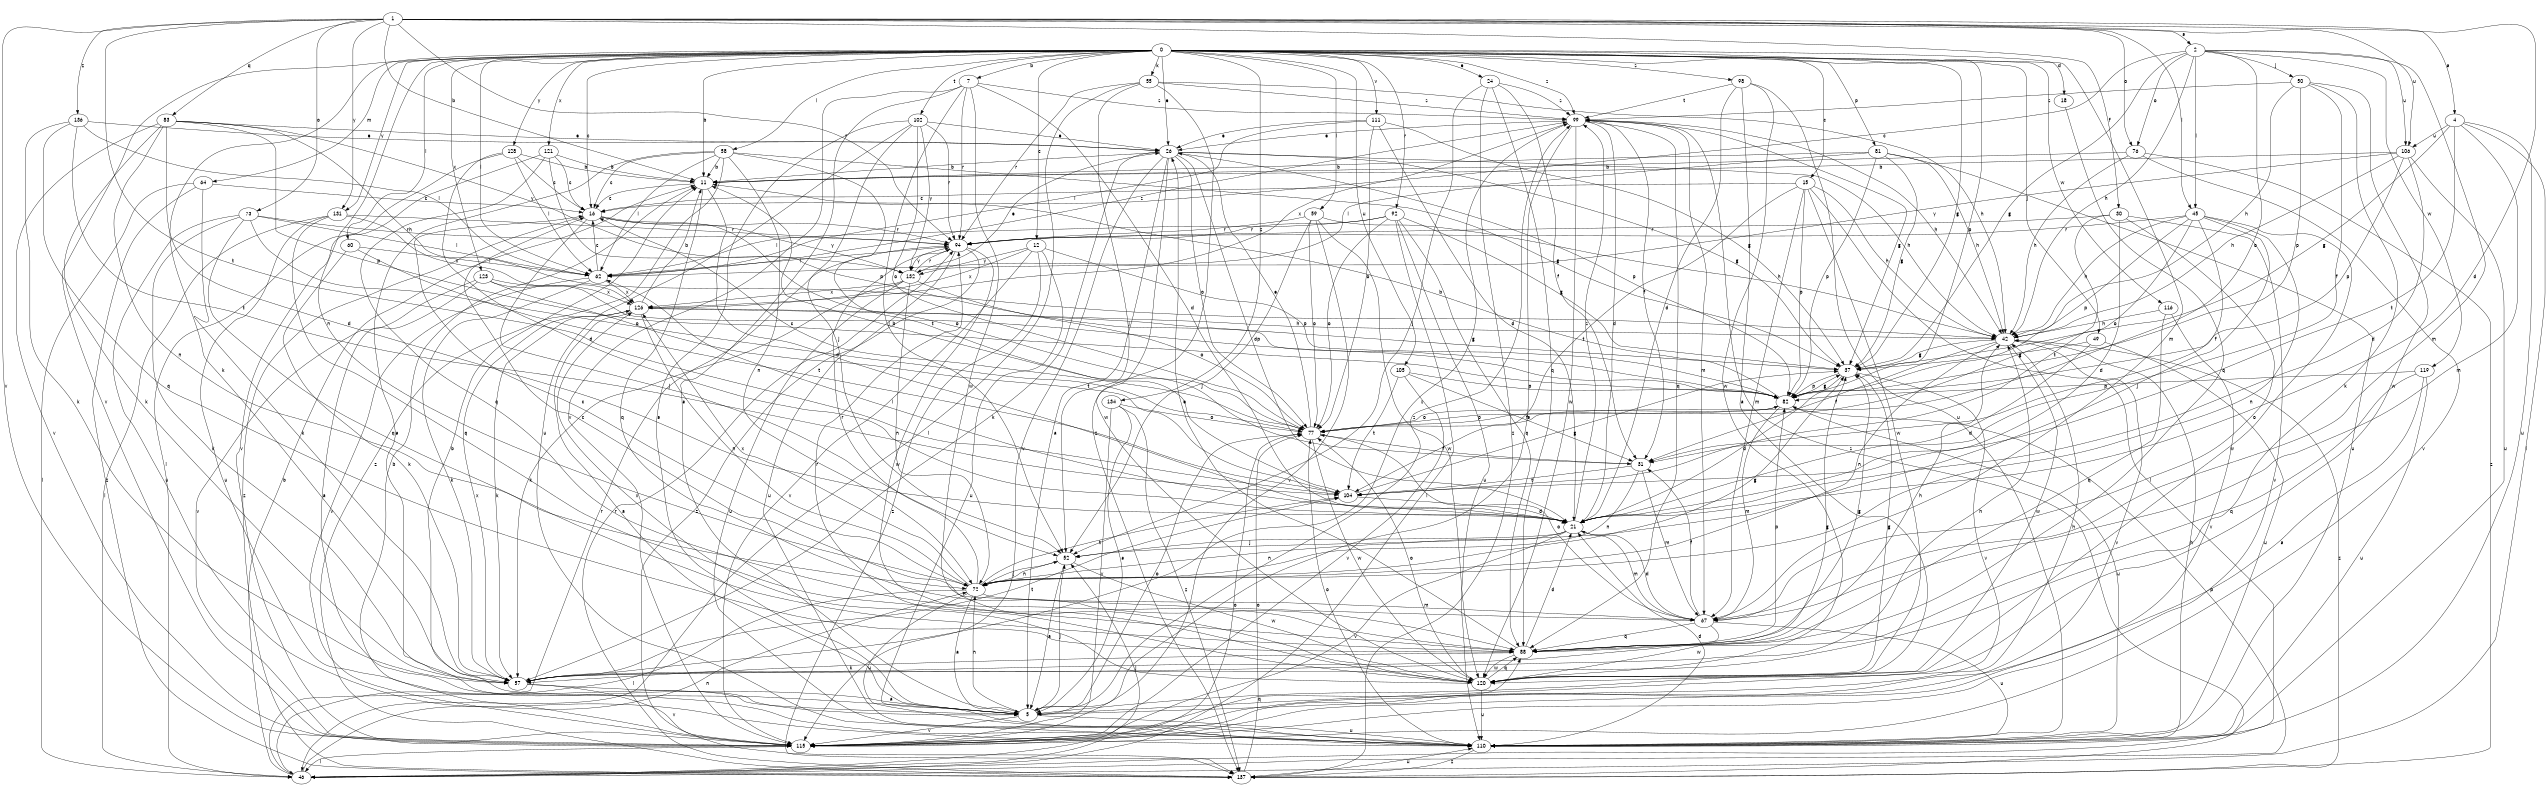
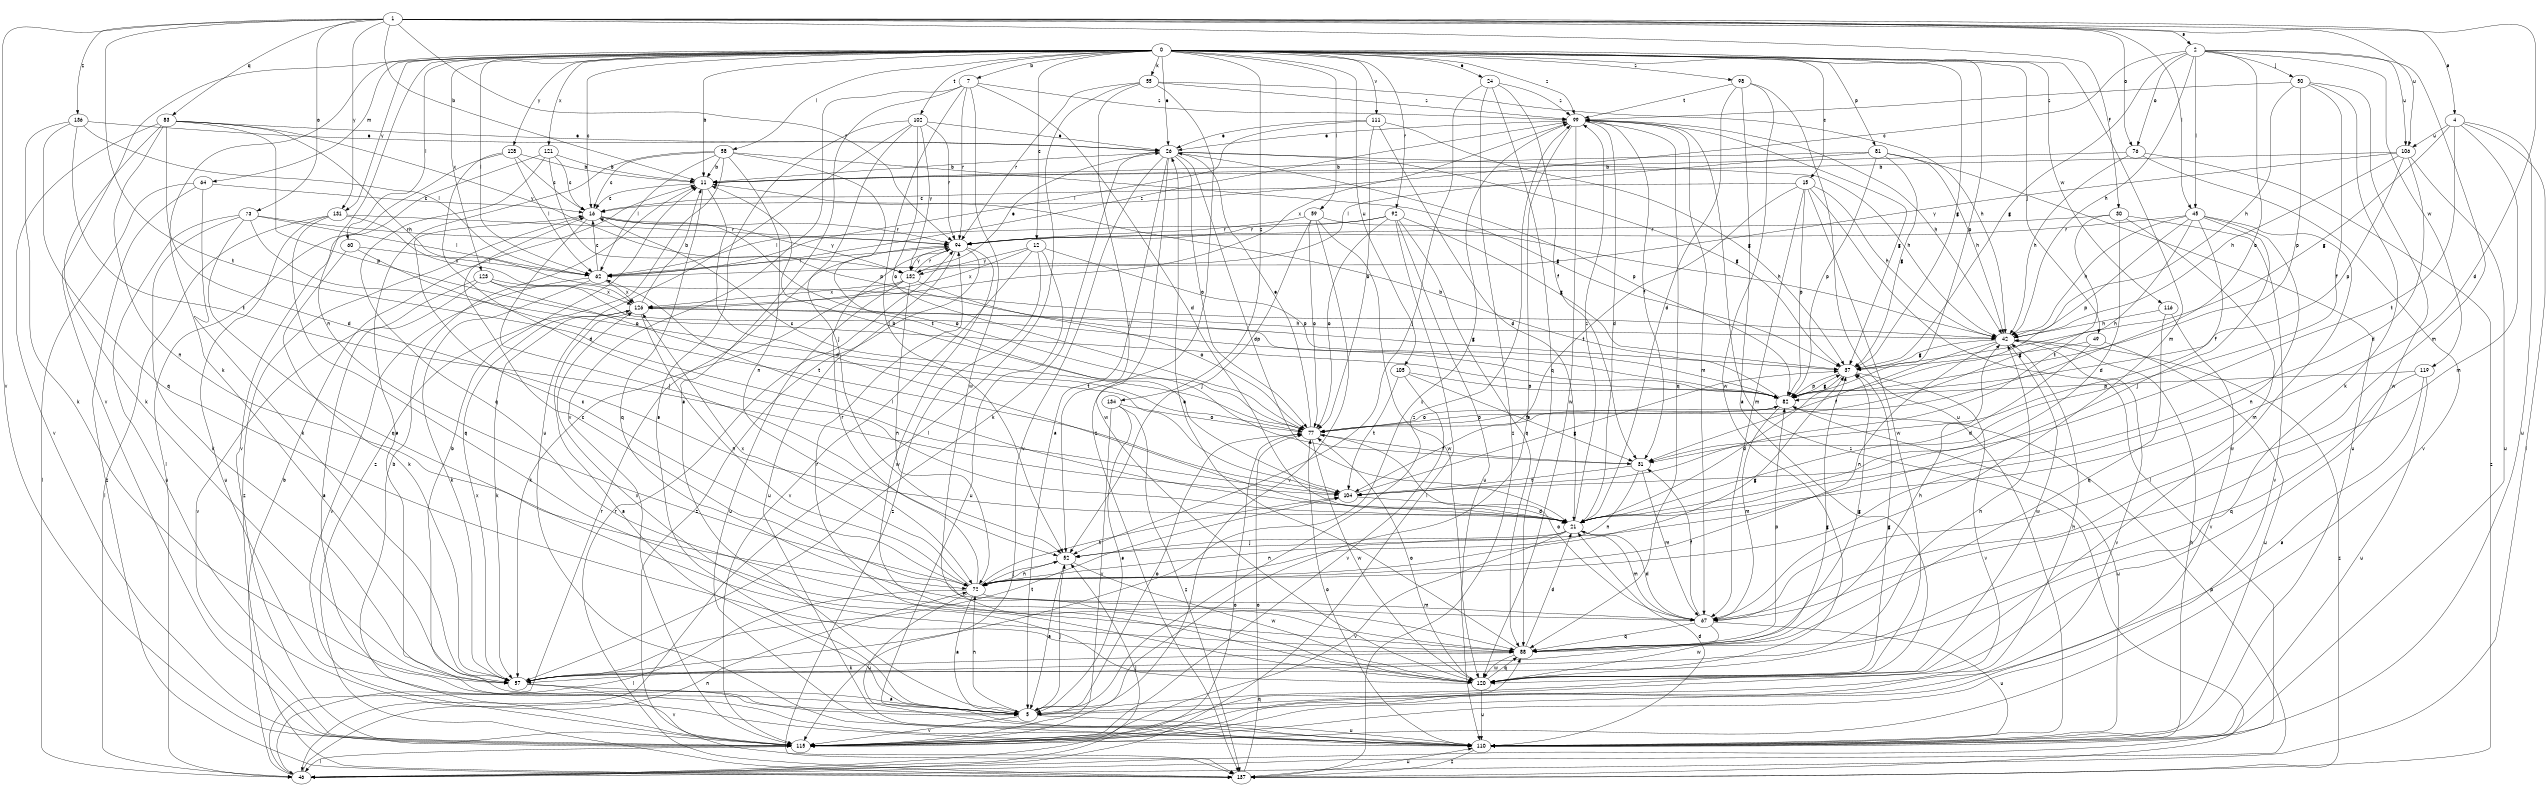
  strict digraph {
    fontname=Lato
    node [fontname=Lato]
    edge [fontname=Lato]
    0
    7
    11
    12
    15
    16
-   18
    24
    26
    37
    49
    55
    57
    58
    59
    60
    62
    64
    67
    72
    81
    82
    92
    98
    99
    102
    105
    111
    115
    116
    121
    123
    128
    131
    134
    21
    94
    5
    52
    120
    88
    110
    126
    132
    137
    104
    42
    46
    77
    31
    1
    2
    4
    30
    45
    73
    76
    83
    106
    136
    50
    119
    0 -> 7 [label=b]
    0 -> 11 [label=b]
    0 -> 12 [label=c]
    0 -> 15 [label=c]
    0 -> 16 [label=c]
-   0 -> 18 [label=d]
    0 -> 24 [label=e]
    0 -> 26 [label=e]
    0 -> 37 [label=g]
    0 -> 49 [label=j]
    0 -> 55 [label=k]
    0 -> 57 [label=k]
    0 -> 58 [label=l]
    0 -> 59 [label=l]
    0 -> 60 [label=l]
    0 -> 62 [label=l]
    0 -> 64 [label=m]
    0 -> 67 [label=m]
    0 -> 72 [label=n]
    0 -> 81 [label=p]
    0 -> 82 [label=p]
    0 -> 92 [label=r]
    0 -> 98 [label=s]
    0 -> 99 [label=s]
    0 -> 102 [label=t]
    0 -> 105 [label=u]
    0 -> 111 [label=v]
    0 -> 115 [label=v]
    0 -> 116 [label=w]
    0 -> 121 [label=x]
    0 -> 123 [label=x]
    0 -> 128 [label=y]
    0 -> 131 [label=y]
    0 -> 134 [label=z]
    7 -> 99 [label=s]
    7 -> 115 [label=v]
    7 -> 21 [label=d]
    7 -> 94 [label=r]
    7 -> 5 [label=a]
    7 -> 52 [label=j]
    7 -> 120 [label=w]
    11 -> 16 [label=c]
    11 -> 21 [label=d]
    11 -> 88 [label=q]
    12 -> 82 [label=p]
    12 -> 115 [label=v]
    12 -> 110 [label=u]
    12 -> 126 [label=x]
    12 -> 132 [label=y]
    12 -> 137 [label=z]
    15 -> 16 [label=c]
    15 -> 67 [label=m]
    15 -> 82 [label=p]
    15 -> 120 [label=w]
    15 -> 104 [label=t]
    15 -> 42 [label=h]
    15 -> 46 [label=i]
    16 -> 94 [label=r]
    16 -> 52 [label=j]
    16 -> 132 [label=y]
    16 -> 137 [label=z]
    16 -> 77 [label=o]
-   18 -> 88 [label=q]
    24 -> 99 [label=s]
    24 -> 52 [label=j]
    24 -> 88 [label=q]
    24 -> 137 [label=z]
    24 -> 31 [label=f]
    26 -> 11 [label=b]
    26 -> 37 [label=g]
    26 -> 57 [label=k]
    26 -> 82 [label=p]
    26 -> 115 [label=v]
    26 -> 21 [label=d]
    26 -> 5 [label=a]
    26 -> 120 [label=w]
    26 -> 42 [label=h]
    26 -> 77 [label=o]
    37 -> 82 [label=p]
    37 -> 115 [label=v]
    37 -> 21 [label=d]
    49 -> 37 [label=g]
    49 -> 21 [label=d]
    49 -> 110 [label=u]
    55 -> 99 [label=s]
    55 -> 94 [label=r]
    55 -> 52 [label=j]
    55 -> 137 [label=z]
    55 -> 42 [label=h]
    55 -> 46 [label=i]
    57 -> 37 [label=g]
    57 -> 99 [label=s]
    57 -> 115 [label=v]
    57 -> 5 [label=a]
    57 -> 126 [label=x]
    57 -> 104 [label=t]
    57 -> 42 [label=h]
    58 -> 11 [label=b]
    58 -> 16 [label=c]
    58 -> 37 [label=g]
    58 -> 62 [label=l]
    58 -> 72 [label=n]
    58 -> 5 [label=a]
    58 -> 137 [label=z]
    58 -> 104 [label=t]
    59 -> 115 [label=v]
    59 -> 94 [label=r]
    59 -> 52 [label=j]
    59 -> 120 [label=w]
    59 -> 42 [label=h]
    59 -> 77 [label=o]
    60 -> 57 [label=k]
    60 -> 62 [label=l]
    60 -> 104 [label=t]
    62 -> 16 [label=c]
    62 -> 57 [label=k]
    62 -> 99 [label=s]
    62 -> 115 [label=v]
    62 -> 126 [label=x]
    64 -> 16 [label=c]
    64 -> 57 [label=k]
    64 -> 137 [label=z]
    64 -> 46 [label=i]
    67 -> 16 [label=c]
    67 -> 21 [label=d]
    67 -> 120 [label=w]
    67 -> 88 [label=q]
    67 -> 110 [label=u]
    67 -> 77 [label=o]
    67 -> 31 [label=f]
    72 -> 16 [label=c]
    72 -> 37 [label=g]
    72 -> 67 [label=m]
    72 -> 94 [label=r]
    72 -> 5 [label=a]
    72 -> 52 [label=j]
    72 -> 110 [label=u]
    72 -> 126 [label=x]
    72 -> 104 [label=t]
    72 -> 46 [label=i]
    81 -> 11 [label=b]
    81 -> 37 [label=g]
    81 -> 62 [label=l]
    81 -> 82 [label=p]
    81 -> 110 [label=u]
    81 -> 42 [label=h]
    82 -> 11 [label=b]
    82 -> 37 [label=g]
    82 -> 67 [label=m]
    82 -> 110 [label=u]
    82 -> 77 [label=o]
    92 -> 37 [label=g]
    92 -> 62 [label=l]
    92 -> 94 [label=r]
    92 -> 88 [label=q]
    92 -> 110 [label=u]
    92 -> 46 [label=i]
    92 -> 77 [label=o]
    98 -> 99 [label=t]
    98 -> 21 [label=d]
    98 -> 5 [label=a]
    98 -> 120 [label=w]
    98 -> 110 [label=u]
    99 -> 26 [label=e]
    99 -> 37 [label=g]
    99 -> 67 [label=m]
    99 -> 21 [label=d]
    99 -> 5 [label=a]
    99 -> 120 [label=w]
    99 -> 88 [label=q]
    99 -> 126 [label=x]
    99 -> 42 [label=h]
    99 -> 31 [label=f]
    102 -> 26 [label=e]
    102 -> 94 [label=r]
    102 -> 5 [label=a]
    102 -> 52 [label=j]
    102 -> 110 [label=u]
    102 -> 132 [label=y]
    102 -> 77 [label=o]
    105 -> 82 [label=p]
    105 -> 115 [label=v]
    105 -> 104 [label=t]
    105 -> 31 [label=f]
    111 -> 26 [label=e]
    111 -> 37 [label=g]
    111 -> 62 [label=l]
    111 -> 21 [label=d]
    111 -> 77 [label=o]
    115 -> 11 [label=b]
    115 -> 88 [label=q]
    115 -> 46 [label=i]
    116 -> 115 [label=v]
    116 -> 88 [label=q]
    116 -> 42 [label=h]
    121 -> 11 [label=b]
    121 -> 16 [label=c]
    121 -> 82 [label=p]
    121 -> 115 [label=v]
    121 -> 88 [label=q]
    123 -> 82 [label=p]
    123 -> 115 [label=v]
    123 -> 5 [label=a]
    123 -> 126 [label=x]
    123 -> 104 [label=t]
    128 -> 11 [label=b]
    128 -> 16 [label=c]
    128 -> 62 [label=l]
    128 -> 21 [label=d]
    128 -> 46 [label=i]
    131 -> 94 [label=r]
    131 -> 88 [label=q]
    131 -> 110 [label=u]
    131 -> 126 [label=x]
    131 -> 46 [label=i]
    134 -> 115 [label=v]
    134 -> 5 [label=a]
    134 -> 137 [label=z]
    134 -> 77 [label=o]
    21 -> 62 [label=l]
    21 -> 67 [label=m]
    21 -> 72 [label=n]
    21 -> 99 [label=s]
    21 -> 115 [label=v]
    21 -> 52 [label=j]
    94 -> 62 [label=l]
    94 -> 120 [label=w]
    94 -> 110 [label=u]
    94 -> 132 [label=y]
    94 -> 137 [label=z]
    5 -> 11 [label=b]
    5 -> 72 [label=n]
    5 -> 99 [label=s]
    5 -> 115 [label=v]
    5 -> 52 [label=j]
    5 -> 110 [label=u]
    5 -> 42 [label=h]
    5 -> 77 [label=o]
    52 -> 72 [label=n]
    52 -> 5 [label=a]
    52 -> 120 [label=w]
    120 -> 37 [label=g]
    120 -> 94 [label=r]
    120 -> 88 [label=q]
    120 -> 110 [label=u]
    120 -> 126 [label=x]
    120 -> 77 [label=o]
    88 -> 26 [label=e]
    88 -> 37 [label=g]
    88 -> 57 [label=k]
    88 -> 82 [label=p]
    88 -> 21 [label=d]
    88 -> 120 [label=w]
    88 -> 42 [label=h]
    110 -> 21 [label=d]
    110 -> 137 [label=z]
    110 -> 42 [label=h]
    110 -> 77 [label=o]
    126 -> 11 [label=b]
    126 -> 37 [label=g]
    126 -> 57 [label=k]
    126 -> 72 [label=n]
    126 -> 5 [label=a]
    126 -> 42 [label=h]
    132 -> 26 [label=e]
    132 -> 57 [label=k]
    132 -> 72 [label=n]
    132 -> 94 [label=r]
    132 -> 110 [label=u]
    132 -> 126 [label=x]
    132 -> 77 [label=o]
    137 -> 99 [label=s]
    137 -> 94 [label=r]
    137 -> 110 [label=u]
    137 -> 77 [label=o]
    104 -> 37 [label=g]
    104 -> 21 [label=d]
    42 -> 37 [label=g]
    42 -> 72 [label=n]
    42 -> 115 [label=v]
    42 -> 120 [label=w]
    42 -> 137 [label=z]
    42 -> 31 [label=f]
    46 -> 11 [label=b]
    46 -> 72 [label=n]
    46 -> 82 [label=p]
    46 -> 94 [label=r]
    46 -> 52 [label=j]
    46 -> 77 [label=o]
    77 -> 16 [label=c]
    77 -> 26 [label=e]
    77 -> 82 [label=p]
    77 -> 120 [label=w]
    77 -> 31 [label=f]
    31 -> 11 [label=b]
    31 -> 67 [label=m]
    31 -> 72 [label=n]
    31 -> 104 [label=t]
    1 -> 11 [label=b]
    1 -> 115 [label=v]
    1 -> 131 [label=y]
    1 -> 21 [label=d]
    1 -> 94 [label=r]
    1 -> 104 [label=t]
    1 -> 2 [label=a]
    1 -> 4 [label=a]
    1 -> 30 [label=f]
    1 -> 45 [label=i]
    1 -> 73 [label=o]
    1 -> 76 [label=o]
    1 -> 83 [label=q]
    1 -> 106 [label=u]
    1 -> 136 [label=z]
    2 -> 16 [label=c]
    2 -> 37 [label=g]
    2 -> 67 [label=m]
    2 -> 42 [label=h]
    2 -> 77 [label=o]
    2 -> 45 [label=i]
    2 -> 76 [label=o]
    2 -> 106 [label=u]
    2 -> 50 [label=j]
    2 -> 119 [label=w]
    4 -> 37 [label=g]
    4 -> 67 [label=m]
    4 -> 110 [label=u]
    4 -> 104 [label=t]
    4 -> 46 [label=i]
    4 -> 106 [label=u]
-   30 -> 67 [label=o]
+   30 -> 67 [label=m]
    30 -> 115 [label=v]
    30 -> 21 [label=d]
    30 -> 94 [label=r]
    30 -> 104 [label=t]
    45 -> 72 [label=n]
    45 -> 82 [label=p]
    45 -> 94 [label=r]
    45 -> 52 [label=j]
    45 -> 120 [label=w]
    45 -> 42 [label=h]
-   45 -> 77 [label=o]
+   45 -> 77 [label=h]
    45 -> 31 [label=f]
    73 -> 57 [label=k]
    73 -> 62 [label=l]
    73 -> 94 [label=r]
    73 -> 88 [label=q]
    73 -> 110 [label=u]
    73 -> 77 [label=o]
    76 -> 11 [label=b]
    76 -> 115 [label=v]
    76 -> 137 [label=z]
    76 -> 42 [label=h]
    83 -> 26 [label=e]
    83 -> 57 [label=k]
    83 -> 72 [label=n]
    83 -> 82 [label=p]
    83 -> 115 [label=v]
    83 -> 21 [label=d]
    83 -> 132 [label=y]
    83 -> 42 [label=h]
    106 -> 11 [label=b]
    106 -> 82 [label=p]
    106 -> 21 [label=d]
    106 -> 110 [label=u]
    106 -> 132 [label=y]
    106 -> 42 [label=h]
    136 -> 26 [label=e]
    136 -> 57 [label=k]
    136 -> 62 [label=l]
    136 -> 88 [label=q]
    136 -> 104 [label=t]
    50 -> 57 [label=k]
    50 -> 82 [label=p]
    50 -> 99 [label=s]
    50 -> 120 [label=w]
    50 -> 42 [label=h]
    50 -> 31 [label=f]
    119 -> 82 [label=p]
    119 -> 5 [label=a]
    119 -> 88 [label=q]
    119 -> 110 [label=u]
  }
